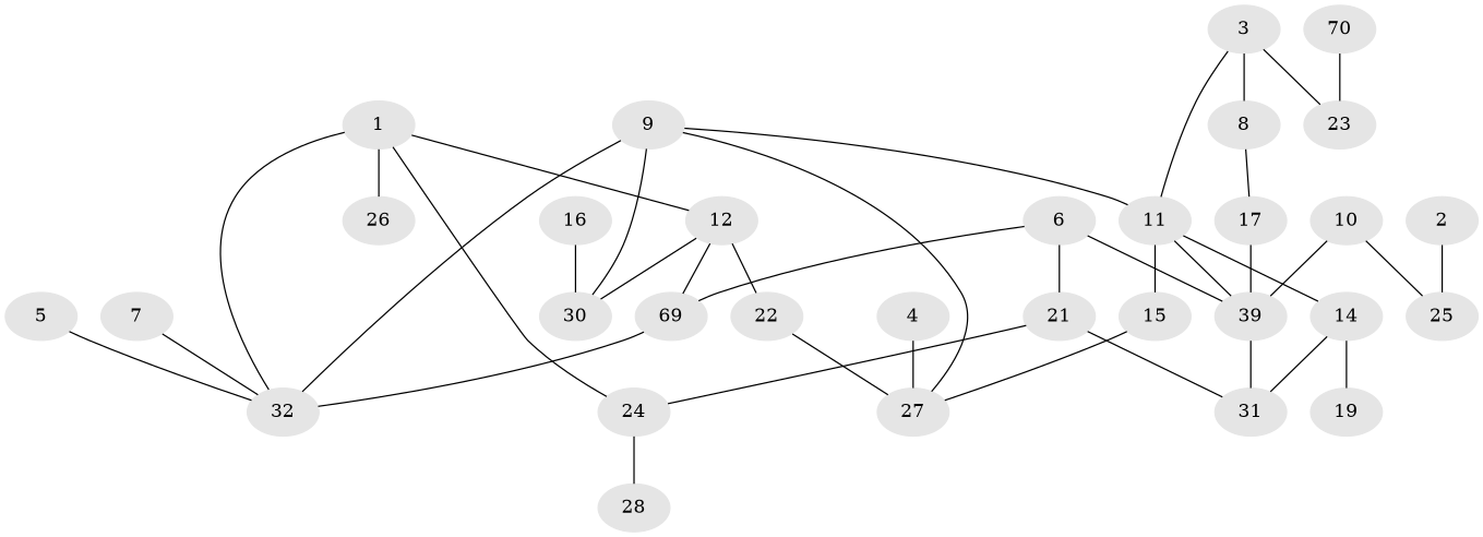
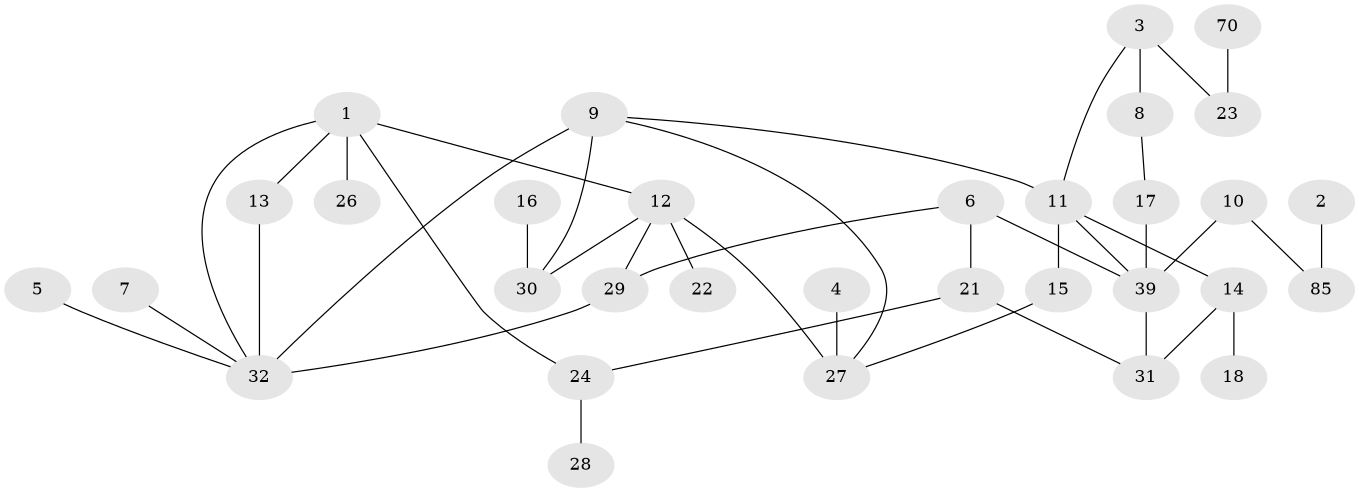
  graph {
    node [color=gray90 style=filled]
    edge [weight=1.0]
    1
    12
+   13
    24
    26
    32
-   29 [label=69]
+   29
    30
    22
    28
    2
-   25
+   25 [label=85]
    n13 [label=39]
    11
    14
    15
    3
    8
    23
    17
    4
    27
    5
    6
    21
    31
    7
    9
    10
-   18 [label=19]
+   18
    16
    n32 [label=70]
    1 -- 12
+   1 -- 13
    1 -- 24
    1 -- 26
    1 -- 32
    12 -- 29
    12 -- 30
    12 -- 22
+   13 -- 32
    24 -- 28
    29 -- 32
-   22 -- 27
+   12 -- 27
    2 -- 25 [weight=2.0]
    n13 -- 31
    11 -- n13
    11 -- 14
    11 -- 15
    14 -- 31
    14 -- 18
    15 -- 27
    3 -- 11
    3 -- 8
    3 -- 23
    8 -- 17
    17 -- n13
    4 -- 27
    5 -- 32
    6 -- 29 [weight=2.0]
    6 -- n13
    6 -- 21 [weight=2.0]
    21 -- 24
    21 -- 31
    7 -- 32
    9 -- 32 [weight=2.0]
    9 -- 30
    9 -- 11
    9 -- 27
    10 -- 25
    10 -- n13
    16 -- 30
    n32 -- 23
  }
